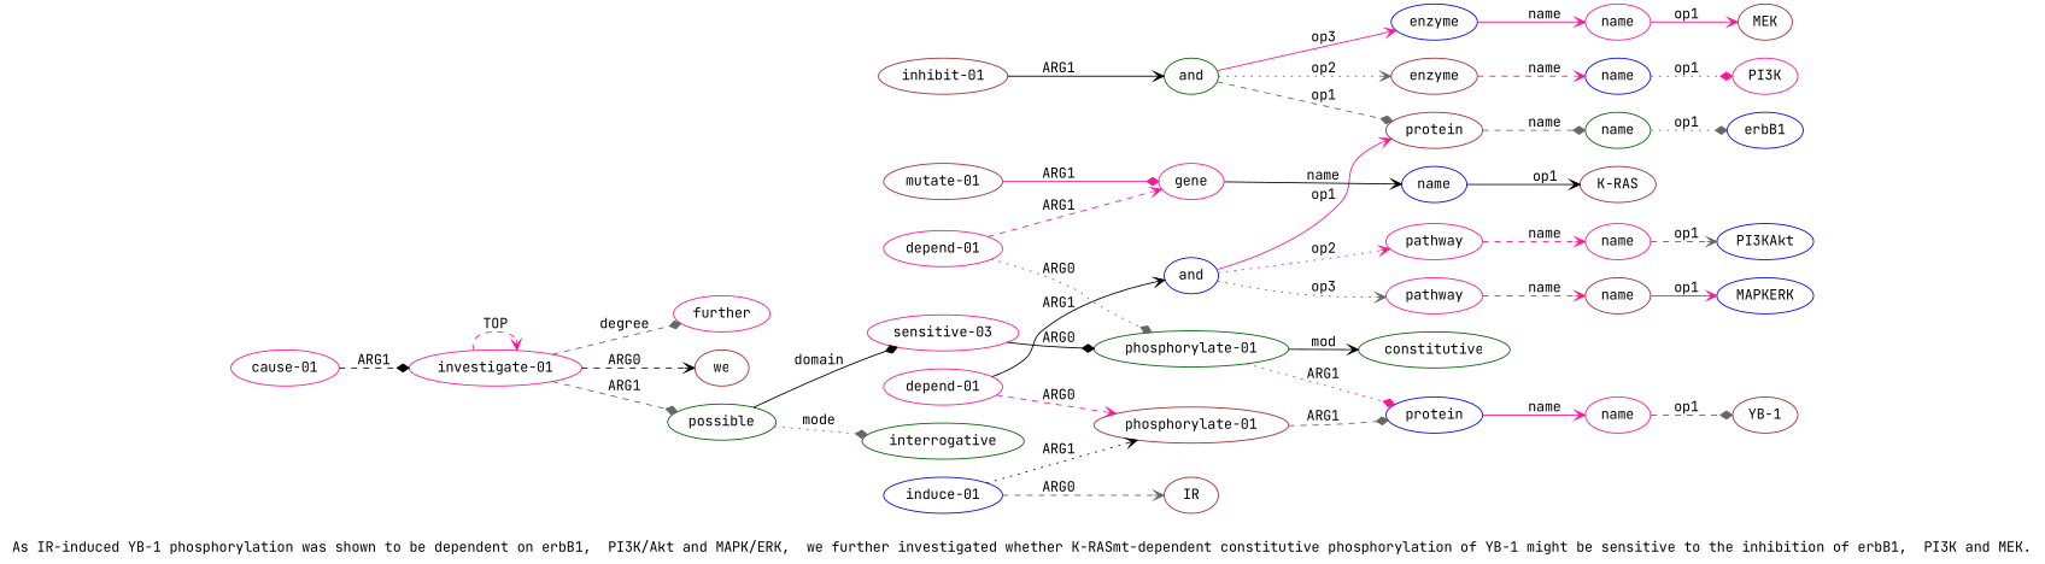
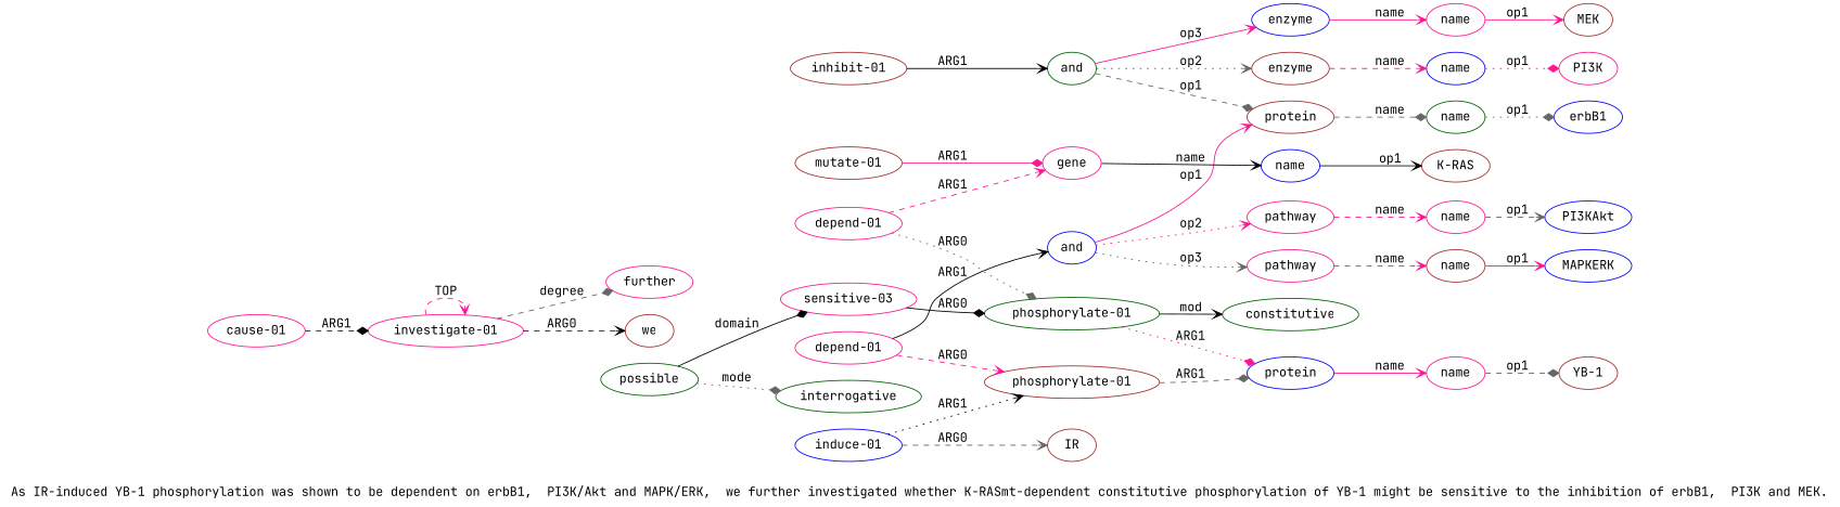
  digraph {
    fontname="JetBrains Mono"
    label="As IR-induced YB-1 phosphorylation was shown to be dependent on erbB1,  PI3K/Akt and MAPK/ERK,  we further investigated whether K-RASmt-dependent constitutive phosphorylation of YB-1 might be sensitive to the inhibition of erbB1,  PI3K and MEK."
    rankdir=LR
    node [color=deeppink fontname="JetBrains Mono" gold_ind=-1 gold_label=name test_ind=-1 test_label=name]
    edge [arrowhead=vee color=deeppink fontname="JetBrains Mono" gold_label=ARG1 style=dashed test_label=ARG1]
    n1 [gold_ind=20 gold_label=further label=further test_ind=20 test_label=further]
    n2 [gold_ind=21 gold_label="cause-01" label="cause-01" test_ind=21 test_label="cause-01"]
    n3 [gold_ind=0 gold_label="investigate-01" label="investigate-01" test_ind=0 test_label="investigate-01"]
    n4 [color=brown gold_ind=1 gold_label=we label=we test_ind=1 test_label=we]
    n5 [color=darkgreen gold_ind=2 gold_label=possible label=possible test_ind=2 test_label=possible]
    n6 [gold_ind=23 gold_label="depend-01" label="depend-01" test_ind=23 test_label="depend-01"]
    n7 [color=brown gold_ind=24 gold_label="phosphorylate-01" label="phosphorylate-01" test_ind=24 test_label="phosphorylate-01"]
    n8 [color=blue gold_ind=27 gold_label=and label=and test_ind=27 test_label=and]
    n9 [color=darkgreen gold_label=interrogative label=interrogative test_label=interrogative]
    n10 [gold_ind=3 gold_label="sensitive-03" label="sensitive-03" test_ind=3 test_label="sensitive-03"]
    n11 [color=blue gold_ind=5 gold_label=protein label=protein test_ind=5 test_label=protein]
    n12 [gold_ind=28 gold_label=pathway label=pathway test_ind=28 test_label=pathway]
    n13 [gold_ind=30 gold_label=pathway label=pathway test_ind=30 test_label=pathway]
    n14 [color=brown gold_ind=14 gold_label=protein label=protein test_ind=14 test_label=protein]
    n15 [gold_ind=6 label=name test_ind=6]
    n16 [gold_ind=29 label=name test_ind=29]
    n17 [color=brown gold_ind=31 label=name test_ind=31]
    n18 [color=darkgreen gold_ind=15 label=name test_ind=15]
    n19 [color=brown gold_label="YB-1" label="YB-1" test_label="YB-1"]
    n20 [color=blue gold_ind=25 gold_label="induce-01" label="induce-01" test_ind=25 test_label="induce-01"]
    n21 [color=brown gold_ind=26 gold_label=IR label=IR test_ind=26 test_label=IR]
    n22 [color=blue gold_label=PI3KAkt label=PI3KAkt test_label=PI3KAkt]
    n23 [color=blue gold_label=MAPKERK label=MAPKERK test_label=MAPKERK]
    n24 [color=blue gold_label=erbB1 label=erbB1 test_label=erbB1]
    n25 [color=brown gold_label="K-RAS" label="K-RAS" test_label="K-RAS"]
    n26 [gold_label=PI3K label=PI3K test_label=PI3K]
    n27 [color=brown gold_label=MEK label=MEK test_label=MEK]
    n28 [color=blue gold_ind=17 label=name test_ind=17]
    n29 [color=brown gold_ind=16 gold_label=enzyme label=enzyme test_ind=16 test_label=enzyme]
    n30 [color=brown gold_ind=11 gold_label="mutate-01" label="mutate-01" test_ind=11 test_label="mutate-01"]
    n31 [gold_ind=9 gold_label=gene label=gene test_ind=9 test_label=gene]
    n32 [color=blue gold_ind=10 label=name test_ind=10]
    n33 [color=darkgreen gold_ind=13 gold_label=and label=and test_ind=13 test_label=and]
    n34 [color=blue gold_ind=18 gold_label=enzyme label=enzyme test_ind=18 test_label=enzyme]
    n35 [gold_ind=19 label=name test_ind=19]
    n36 [color=brown gold_ind=12 gold_label="inhibit-01" label="inhibit-01" test_ind=12 test_label="inhibit-01"]
    n37 [color=darkgreen gold_ind=4 gold_label="phosphorylate-01" label="phosphorylate-01" test_ind=4 test_label="phosphorylate-01"]
    n38 [color=darkgreen gold_ind=7 gold_label=constitutive label=constitutive test_ind=7 test_label=constitutive]
    n39 [gold_ind=8 gold_label="depend-01" label="depend-01" test_ind=8 test_label="depend-01"]
    n2 -> n3 [arrowhead=diamond color=black label=ARG1]
    n3 -> n1 [arrowhead=diamond color=gray40 gold_label=degree label=degree test_label=degree]
    n3 -> n3 [gold_label=TOP label=TOP test_label=TOP]
    n3 -> n4 [color=black gold_label=ARG0 label=ARG0 test_label=ARG0]
-   n3 -> n5 [arrowhead=diamond color=gray40 label=ARG1]
    n5 -> n9 [arrowhead=diamond color=gray40 gold_label=mode label=mode style=dotted test_label=mode]
    n5 -> n10 [arrowhead=diamond color=black gold_label=domain label=domain style=solid test_label=domain]
    n6 -> n7 [gold_label=ARG0 label=ARG0 test_label=ARG0]
    n6 -> n8 [color=black label=ARG1 style=solid]
    n7 -> n11 [arrowhead=diamond color=gray40 label=ARG1]
    n8 -> n12 [gold_label=op2 label=op2 style=dotted test_label=op2]
    n8 -> n13 [color=gray40 gold_label=op3 label=op3 style=dotted test_label=op3]
    n8 -> n14 [gold_label=op1 label=op1 style=solid test_label=op1]
    n10 -> n37 [arrowhead=diamond color=black gold_label=ARG0 label=ARG0 style=solid test_label=ARG0]
    n11 -> n15 [gold_label=name label=name style=solid test_label=name]
    n12 -> n16 [gold_label=name label=name test_label=name]
    n13 -> n17 [gold_label=name label=name test_label=name]
    n14 -> n18 [arrowhead=diamond color=gray40 gold_label=name label=name test_label=name]
    n15 -> n19 [arrowhead=diamond color=gray40 gold_label=op1 label=op1 test_label=op1]
    n16 -> n22 [color=gray40 gold_label=op1 label=op1 test_label=op1]
    n17 -> n23 [gold_label=op1 label=op1 style=solid test_label=op1]
    n18 -> n24 [arrowhead=diamond color=gray40 gold_label=op1 label=op1 style=dotted test_label=op1]
    n20 -> n7 [color=black label=ARG1 style=dotted]
    n20 -> n21 [color=gray40 gold_label=ARG0 label=ARG0 test_label=ARG0]
    n28 -> n26 [arrowhead=diamond gold_label=op1 label=op1 style=dotted test_label=op1]
    n29 -> n28 [gold_label=name label=name test_label=name]
    n30 -> n31 [arrowhead=diamond label=ARG1 style=solid]
    n31 -> n32 [color=black gold_label=name label=name style=solid test_label=name]
    n32 -> n25 [color=black gold_label=op1 label=op1 style=solid test_label=op1]
    n33 -> n14 [arrowhead=diamond color=gray40 gold_label=op1 label=op1 test_label=op1]
    n33 -> n29 [color=gray40 gold_label=op2 label=op2 style=dotted test_label=op2]
    n33 -> n34 [gold_label=op3 label=op3 style=solid test_label=op3]
    n34 -> n35 [gold_label=name label=name style=solid test_label=name]
    n35 -> n27 [gold_label=op1 label=op1 style=solid test_label=op1]
    n36 -> n33 [color=black label=ARG1 style=solid]
    n37 -> n11 [arrowhead=diamond label=ARG1 style=dotted]
    n37 -> n38 [color=black gold_label=mod label=mod style=solid test_label=mod]
    n39 -> n31 [label=ARG1]
    n39 -> n37 [arrowhead=diamond color=gray40 gold_label=ARG0 label=ARG0 style=dotted test_label=ARG0]
  }
